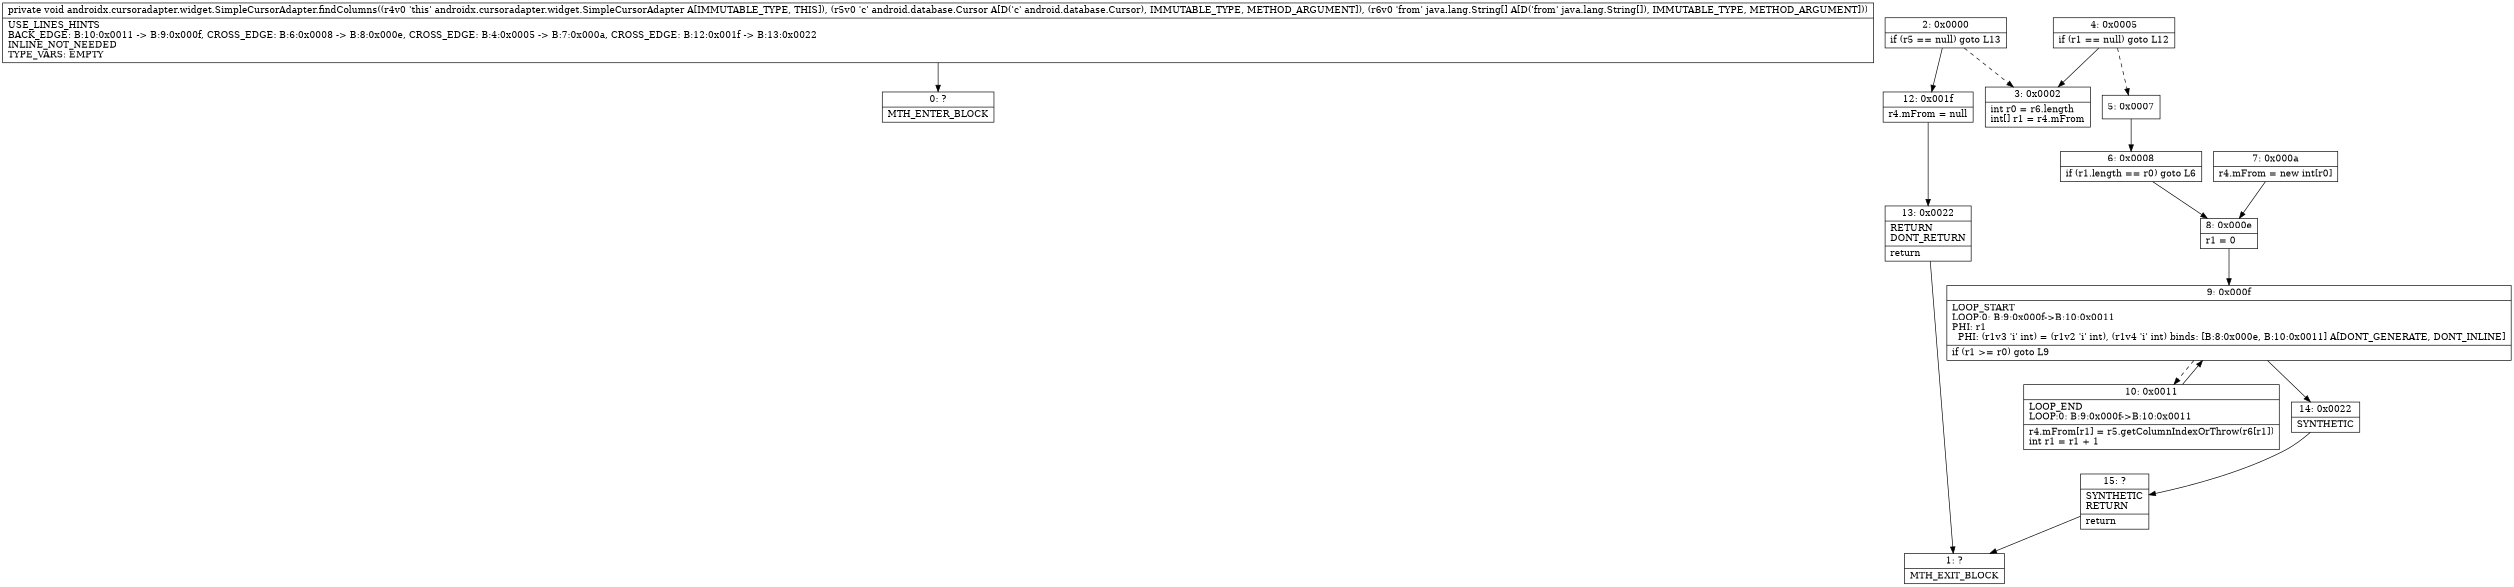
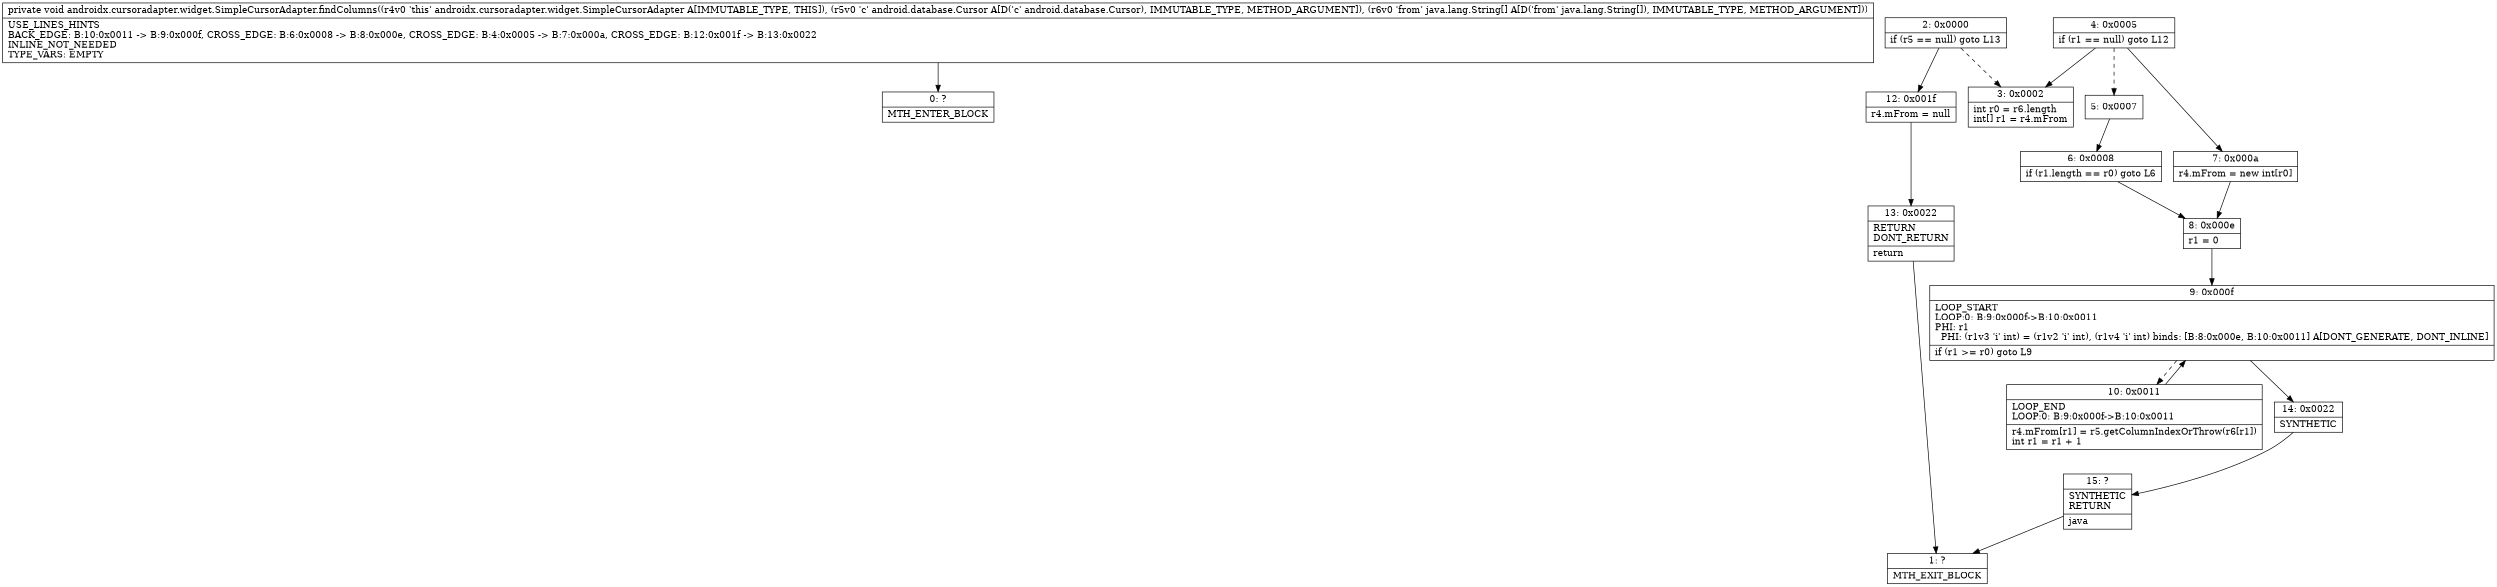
  digraph {
    node [shape=record]
    n1 [label="{0\:\ ?|MTH_ENTER_BLOCK\l}"]
    n2 [label="{2\:\ 0x0000|if (r5 == null) goto L13\l}"]
    n3 [label="{3\:\ 0x0002|int r0 = r6.length\lint[] r1 = r4.mFrom\l}"]
    n4 [label="{12\:\ 0x001f|r4.mFrom = null\l}"]
    n5 [label="{13\:\ 0x0022|RETURN\lDONT_RETURN\l|return\l}"]
    n6 [label="{4\:\ 0x0005|if (r1 == null) goto L12\l}"]
    n7 [label="{5\:\ 0x0007}"]
    n8 [label="{7\:\ 0x000a|r4.mFrom = new int[r0]\l}"]
    n9 [label="{6\:\ 0x0008|if (r1.length == r0) goto L6\l}"]
    n10 [label="{8\:\ 0x000e|r1 = 0\l}"]
    n11 [label="{9\:\ 0x000f|LOOP_START\lLOOP:0: B:9:0x000f\-\>B:10:0x0011\lPHI: r1 \l  PHI: (r1v3 'i' int) = (r1v2 'i' int), (r1v4 'i' int) binds: [B:8:0x000e, B:10:0x0011] A[DONT_GENERATE, DONT_INLINE]\l|if (r1 \>= r0) goto L9\l}"]
    n12 [label="{10\:\ 0x0011|LOOP_END\lLOOP:0: B:9:0x000f\-\>B:10:0x0011\l|r4.mFrom[r1] = r5.getColumnIndexOrThrow(r6[r1])\lint r1 = r1 + 1\l}"]
    n13 [label="{14\:\ 0x0022|SYNTHETIC\l}"]
-   n14 [label="{15\:\ ?|SYNTHETIC\lRETURN\l|return\l}"]
+   n14 [label="{15\:\ ?|SYNTHETIC\lRETURN\l|java\l}"]
    n15 [label="{1\:\ ?|MTH_EXIT_BLOCK\l}"]
    n16 [label="{private void androidx.cursoradapter.widget.SimpleCursorAdapter.findColumns((r4v0 'this' androidx.cursoradapter.widget.SimpleCursorAdapter A[IMMUTABLE_TYPE, THIS]), (r5v0 'c' android.database.Cursor A[D('c' android.database.Cursor), IMMUTABLE_TYPE, METHOD_ARGUMENT]), (r6v0 'from' java.lang.String[] A[D('from' java.lang.String[]), IMMUTABLE_TYPE, METHOD_ARGUMENT]))  | USE_LINES_HINTS\lBACK_EDGE: B:10:0x0011 \-\> B:9:0x000f, CROSS_EDGE: B:6:0x0008 \-\> B:8:0x000e, CROSS_EDGE: B:4:0x0005 \-\> B:7:0x000a, CROSS_EDGE: B:12:0x001f \-\> B:13:0x0022\lINLINE_NOT_NEEDED\lTYPE_VARS: EMPTY\l}"]
    n2 -> n3 [style=dashed]
    n2 -> n4
    n4 -> n5
    n5 -> n15
    n6 -> n3
    n6 -> n7 [style=dashed]
+   n6 -> n8
    n7 -> n9
    n8 -> n10
    n9 -> n10
    n10 -> n11
    n11 -> n12 [style=dashed]
    n11 -> n13
    n12 -> n11
    n13 -> n14
    n14 -> n15
    n16 -> n1
  }
